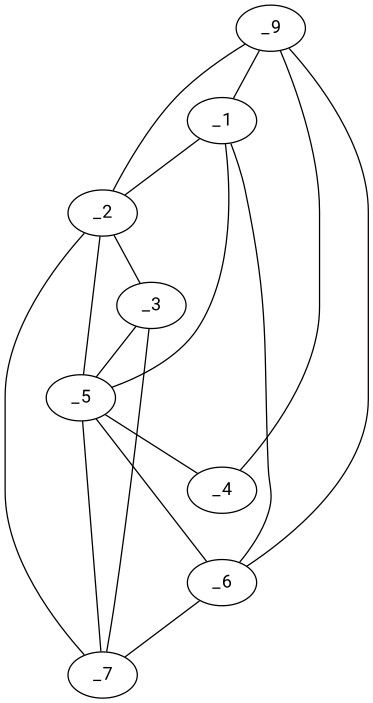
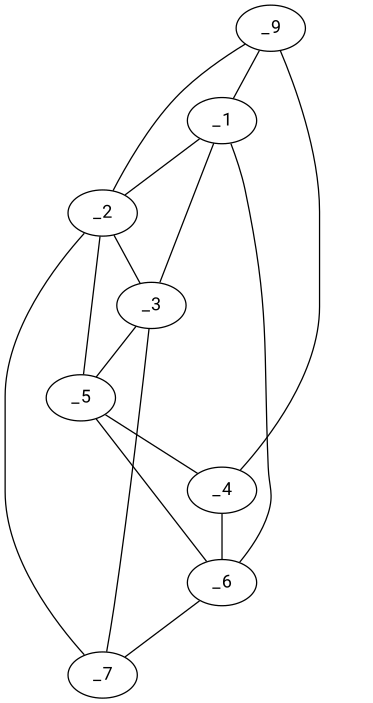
  graph {
    fontname="Roboto Mono"
    node [fontname="Roboto Mono" x=81]
    edge [fontname="Roboto Mono" valence=2]
    n1 [label=_9 x=80 y=2]
    _1 [y=8]
    _2 [y=13]
    _4 [x=86 y=3]
    _5 [x=87 y=10]
    _6 [x=88 y=7]
    _3 [x=84 y=14]
    _7 [x=88 y=28]
    n1 -- _1
    n1 -- _2 [valence=1]
    n1 -- _4 [valence=1]
    _1 -- _2
-   _1 -- _5
+   _1 -- _3
    _1 -- _6 [valence=1]
    _2 -- _5
    _2 -- _3
    _2 -- _7 [valence=1]
-   n1 -- _6 [valence=1]
+   _4 -- _6 [valence=1]
    _5 -- _4
    _5 -- _6
-   _5 -- _7 [valence=1]
    _6 -- _7 [valence=1]
    _3 -- _5
    _3 -- _7 [valence=1]
  }
